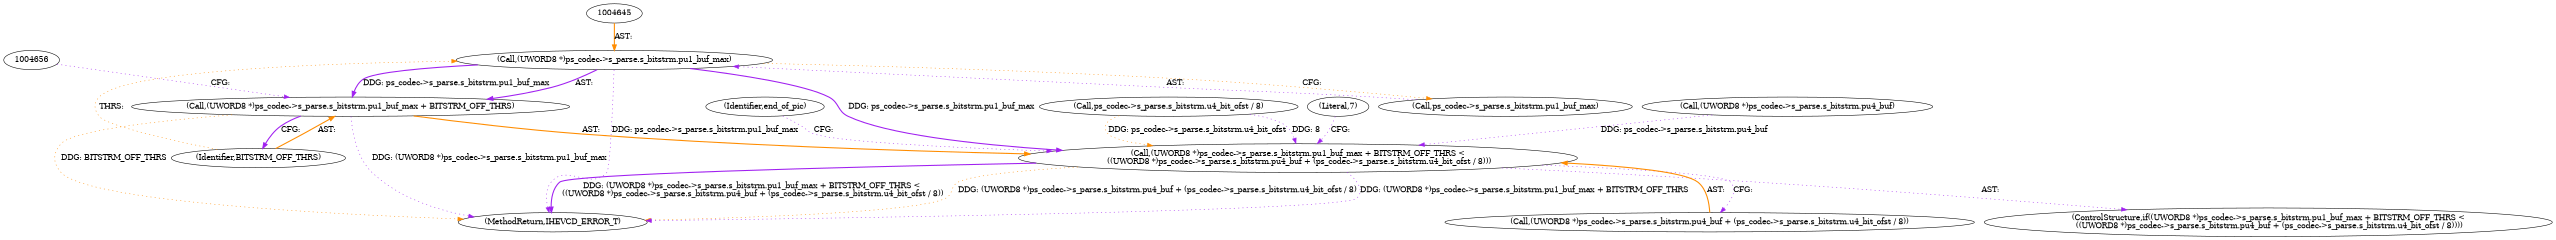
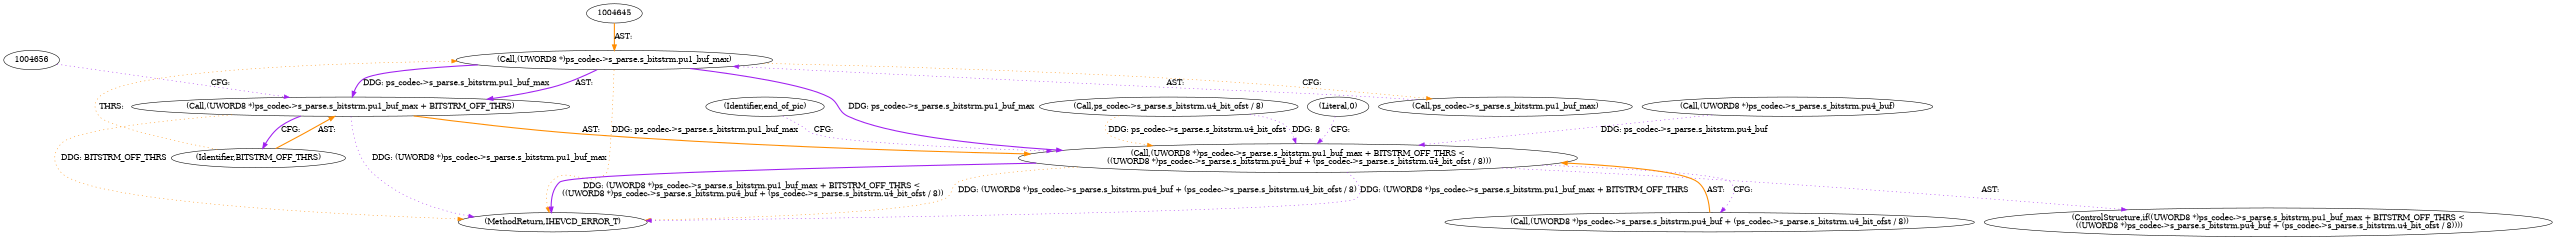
  digraph {
    edge [color=purple style=dotted]
    n1 [label="(Call,(UWORD8 *)ps_codec->s_parse.s_bitstrm.pu1_buf_max)"]
    n2 [label="(Call,(UWORD8 *)ps_codec->s_parse.s_bitstrm.pu1_buf_max + BITSTRM_OFF_THRS <\n ((UWORD8 *)ps_codec->s_parse.s_bitstrm.pu4_buf + (ps_codec->s_parse.s_bitstrm.u4_bit_ofst / 8)))"]
    n3 [label="(Call,(UWORD8 *)ps_codec->s_parse.s_bitstrm.pu1_buf_max + BITSTRM_OFF_THRS)"]
    n4 [label="(MethodReturn,IHEVCD_ERROR_T)"]
    n5 [label="(Call,ps_codec->s_parse.s_bitstrm.pu1_buf_max)"]
    n6 [label="(Call,(UWORD8 *)ps_codec->s_parse.s_bitstrm.pu4_buf + (ps_codec->s_parse.s_bitstrm.u4_bit_ofst / 8))"]
    n7 [label="(ControlStructure,if((UWORD8 *)ps_codec->s_parse.s_bitstrm.pu1_buf_max + BITSTRM_OFF_THRS <\n ((UWORD8 *)ps_codec->s_parse.s_bitstrm.pu4_buf + (ps_codec->s_parse.s_bitstrm.u4_bit_ofst / 8))))"]
    n8 [label="(Identifier,BITSTRM_OFF_THRS)"]
    n9 [label="(Call,ps_codec->s_parse.s_bitstrm.u4_bit_ofst / 8)"]
-   n10 [label="(Literal,7)"]
+   n10 [label="(Literal,0)"]
    n11 [label="(Call,(UWORD8 *)ps_codec->s_parse.s_bitstrm.pu4_buf)"]
    n12 [label="(Identifier,end_of_pic)"]
    1004645
    1004656
    n1 -> n2 [label="DDG: ps_codec->s_parse.s_bitstrm.pu1_buf_max" style=bold]
    n1 -> n3 [label="AST: " style=bold]
    n1 -> n3 [label="DDG: ps_codec->s_parse.s_bitstrm.pu1_buf_max" style=bold]
-   n1 -> n4 [label="DDG: ps_codec->s_parse.s_bitstrm.pu1_buf_max"]
+   n1 -> n4 [color=darkorange label="DDG: ps_codec->s_parse.s_bitstrm.pu1_buf_max"]
    n1 -> n5 [color=darkorange label="CFG: "]
    n2 -> n4 [color=darkorange label="DDG: (UWORD8 *)ps_codec->s_parse.s_bitstrm.pu4_buf + (ps_codec->s_parse.s_bitstrm.u4_bit_ofst / 8)"]
    n2 -> n4 [label="DDG: (UWORD8 *)ps_codec->s_parse.s_bitstrm.pu1_buf_max + BITSTRM_OFF_THRS"]
    n2 -> n4 [label="DDG: (UWORD8 *)ps_codec->s_parse.s_bitstrm.pu1_buf_max + BITSTRM_OFF_THRS <\n ((UWORD8 *)ps_codec->s_parse.s_bitstrm.pu4_buf + (ps_codec->s_parse.s_bitstrm.u4_bit_ofst / 8))" style=bold]
    n2 -> n6 [label="CFG: "]
    n2 -> n7 [label="AST: "]
    n3 -> n2 [color=darkorange label="AST: " style=bold]
    n3 -> n4 [color=darkorange label="DDG: BITSTRM_OFF_THRS"]
    n3 -> n4 [label="DDG: (UWORD8 *)ps_codec->s_parse.s_bitstrm.pu1_buf_max"]
    n3 -> n8 [label="CFG: " style=bold]
    n5 -> n1 [label="AST: "]
    n6 -> n2 [color=darkorange label="AST: " style=bold]
    n8 -> n1 [color=darkorange label="THRS: "]
    n8 -> n3 [color=darkorange label="AST: " style=bold]
    n9 -> n2 [color=darkorange label="DDG: ps_codec->s_parse.s_bitstrm.u4_bit_ofst"]
    n9 -> n2 [label="DDG: 8"]
    n10 -> n2 [label="CFG: "]
    n11 -> n2 [label="DDG: ps_codec->s_parse.s_bitstrm.pu4_buf"]
    n12 -> n2 [label="CFG: "]
    1004645 -> n1 [color=darkorange label="AST: " style=bold]
    1004656 -> n3 [label="CFG: "]
  }
